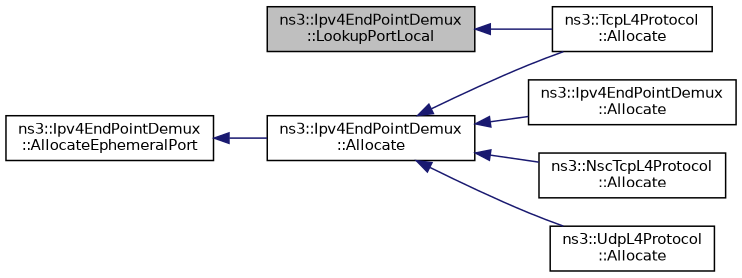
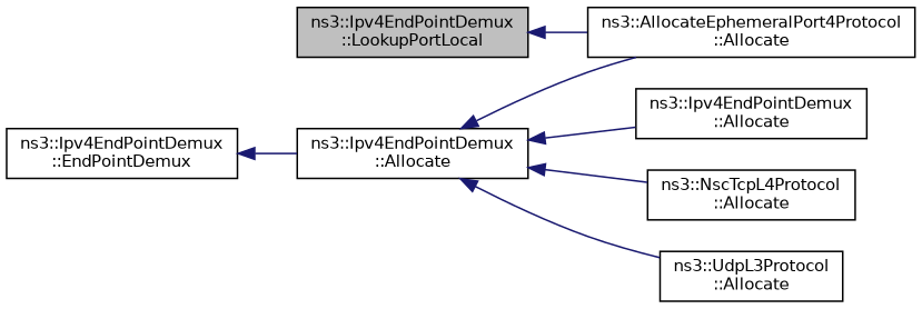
  digraph {
    rankdir=LR
    node [color=black fillcolor=white fontname=Helvetica fontsize=10 shape=record style=filled]
    edge [color=midnightblue dir=back fontname=Helvetica fontsize=10 labelfontname=Helvetica labelfontsize=10 style=solid]
    n1 [fillcolor=grey75 fontcolor=black height=0.2 label="ns3::Ipv4EndPointDemux\l::LookupPortLocal" width=0.4]
-   n2 [height=0.2 label="ns3::TcpL4Protocol\l::Allocate" width=0.4]
-   n3 [height=0.2 label="ns3::Ipv4EndPointDemux\l::AllocateEphemeralPort" width=0.4]
+   n2 [height=0.2 label="ns3::AllocateEphemeralPort4Protocol\l::Allocate" width=0.4]
+   n3 [height=0.2 label="ns3::Ipv4EndPointDemux\l::EndPointDemux" width=0.4]
    n4 [height=0.2 label="ns3::Ipv4EndPointDemux\l::Allocate" width=0.4]
    n5 [height=0.2 label="ns3::Ipv4EndPointDemux\l::Allocate" width=0.4]
    n6 [height=0.2 label="ns3::NscTcpL4Protocol\l::Allocate" width=0.4]
-   n7 [height=0.2 label="ns3::UdpL4Protocol\l::Allocate" width=0.4]
+   n7 [height=0.2 label="ns3::UdpL3Protocol\l::Allocate" width=0.4]
    n1 -> n2
    n3 -> n4
    n4 -> n2
    n4 -> n5
    n4 -> n6
    n4 -> n7
  }
